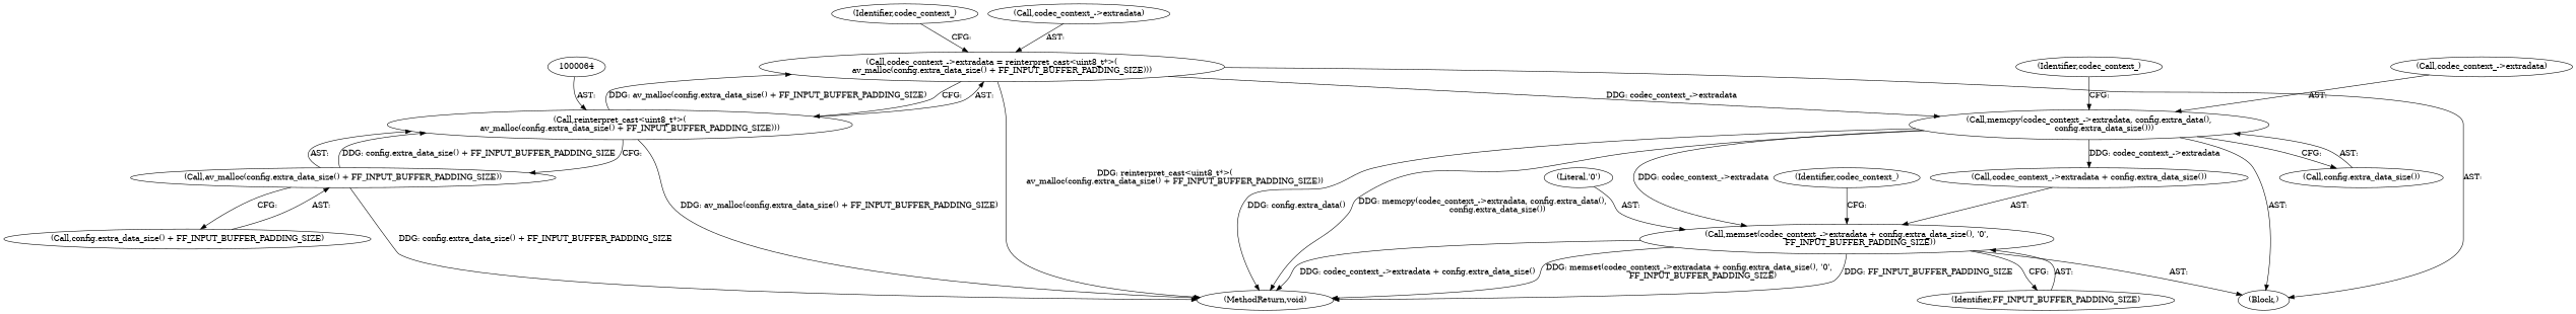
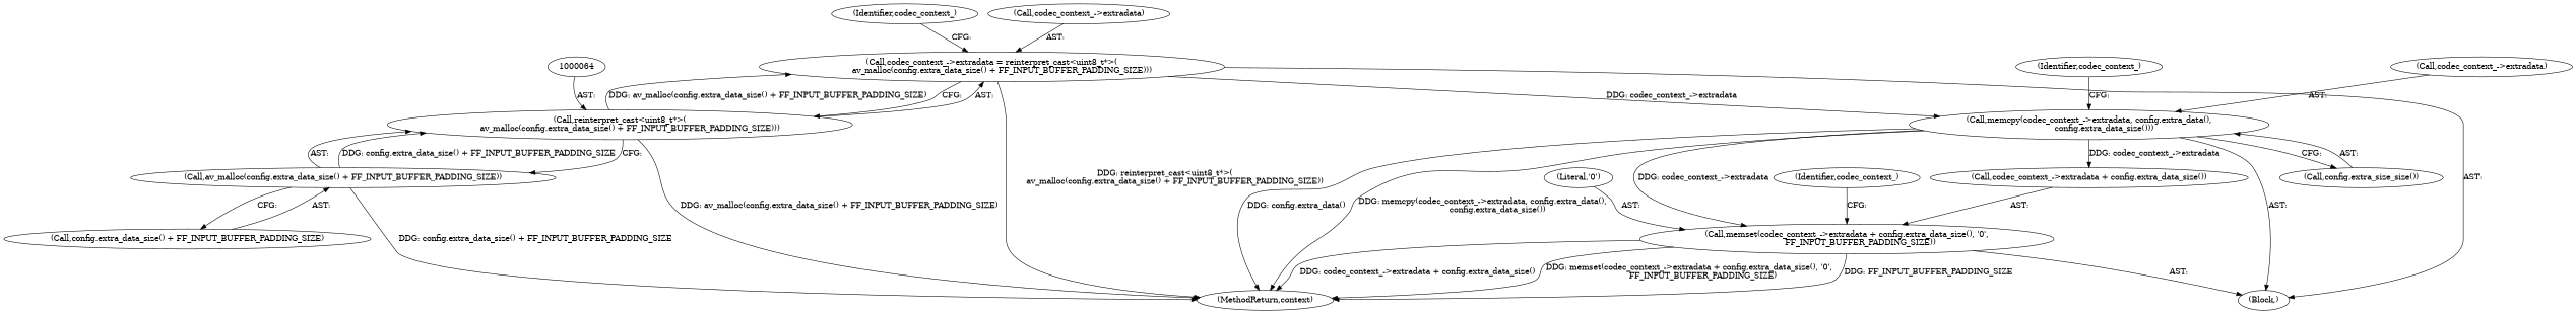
  digraph {
    n1 [label="(Call,memset(codec_context_->extradata + config.extra_data_size(), '\0',\n           FF_INPUT_BUFFER_PADDING_SIZE))"]
-   n2 [label="(MethodReturn,void)"]
+   n2 [label="(MethodReturn,context)"]
    n3 [label="(Block,)"]
-   n4 [label="(Identifier,FF_INPUT_BUFFER_PADDING_SIZE)"]
    n5 [label="(Call,memcpy(codec_context_->extradata, config.extra_data(),\n            config.extra_data_size()))"]
    n6 [label="(Call,codec_context_->extradata + config.extra_data_size())"]
-   n7 [label="(Call,config.extra_data_size())"]
+   n7 [label="(Call,config.extra_size_size())"]
    n8 [label="(Call,codec_context_->extradata = reinterpret_cast<uint8_t*>(\n        av_malloc(config.extra_data_size() + FF_INPUT_BUFFER_PADDING_SIZE)))"]
    n9 [label="(Call,reinterpret_cast<uint8_t*>(\n        av_malloc(config.extra_data_size() + FF_INPUT_BUFFER_PADDING_SIZE)))"]
    n10 [label="(Call,av_malloc(config.extra_data_size() + FF_INPUT_BUFFER_PADDING_SIZE))"]
    n11 [label="(Call,config.extra_data_size() + FF_INPUT_BUFFER_PADDING_SIZE)"]
    n12 [label="(Identifier,codec_context_)"]
    n13 [label="(Literal,'\0')"]
    n14 [label="(Call,codec_context_->extradata)"]
    n15 [label="(Identifier,codec_context_)"]
    n16 [label="(Identifier,codec_context_)"]
    n17 [label="(Call,codec_context_->extradata)"]
    n18 [label=1000064]
    n1 -> n2 [label="DDG: FF_INPUT_BUFFER_PADDING_SIZE"]
    n1 -> n2 [label="DDG: codec_context_->extradata + config.extra_data_size()"]
    n1 -> n2 [label="DDG: memset(codec_context_->extradata + config.extra_data_size(), '\0',\n           FF_INPUT_BUFFER_PADDING_SIZE)"]
    n1 -> n3 [label="AST: "]
-   n1 -> n4 [label="CFG: "]
-   n4 -> n1 [label="AST: "]
    n5 -> n1 [label="DDG: codec_context_->extradata"]
    n5 -> n2 [label="DDG: memcpy(codec_context_->extradata, config.extra_data(),\n            config.extra_data_size())"]
    n5 -> n2 [label="DDG: config.extra_data()"]
    n5 -> n3 [label="AST: "]
    n5 -> n6 [label="DDG: codec_context_->extradata"]
    n5 -> n7 [label="CFG: "]
    n6 -> n1 [label="AST: "]
    n7 -> n5 [label="AST: "]
    n8 -> n2 [label="DDG: reinterpret_cast<uint8_t*>(\n        av_malloc(config.extra_data_size() + FF_INPUT_BUFFER_PADDING_SIZE))"]
    n8 -> n3 [label="AST: "]
    n8 -> n5 [label="DDG: codec_context_->extradata"]
    n8 -> n9 [label="CFG: "]
    n9 -> n2 [label="DDG: av_malloc(config.extra_data_size() + FF_INPUT_BUFFER_PADDING_SIZE)"]
    n9 -> n8 [label="AST: "]
    n9 -> n8 [label="DDG: av_malloc(config.extra_data_size() + FF_INPUT_BUFFER_PADDING_SIZE)"]
    n9 -> n10 [label="CFG: "]
    n10 -> n2 [label="DDG: config.extra_data_size() + FF_INPUT_BUFFER_PADDING_SIZE"]
    n10 -> n9 [label="AST: "]
    n10 -> n9 [label="DDG: config.extra_data_size() + FF_INPUT_BUFFER_PADDING_SIZE"]
    n10 -> n11 [label="CFG: "]
    n11 -> n10 [label="AST: "]
    n12 -> n8 [label="CFG: "]
    n13 -> n1 [label="AST: "]
    n14 -> n8 [label="AST: "]
    n15 -> n5 [label="CFG: "]
    n16 -> n1 [label="CFG: "]
    n17 -> n5 [label="AST: "]
    n18 -> n9 [label="AST: "]
  }
